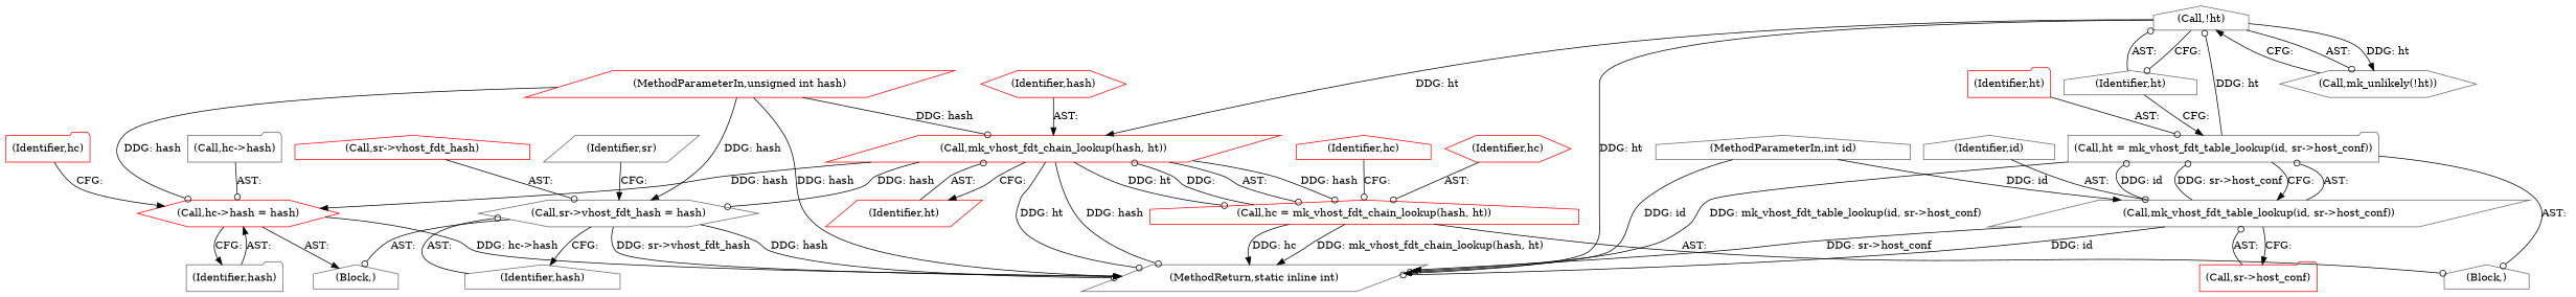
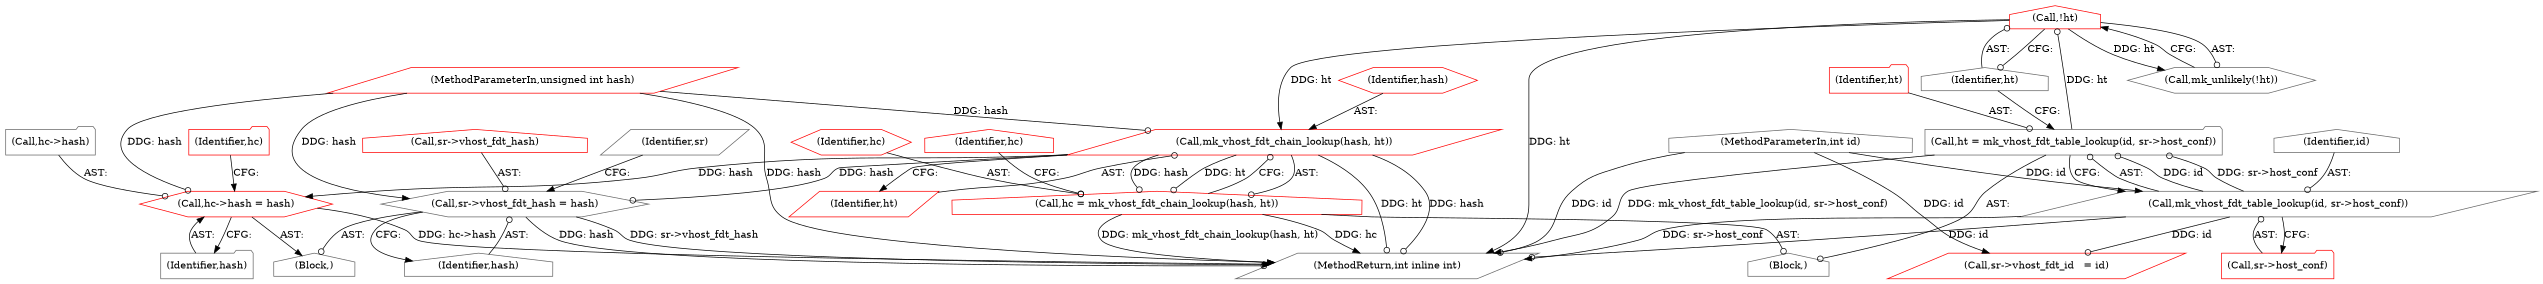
  digraph {
    node [color=red shape=house]
    edge [arrowhead=odot]
    n1 [label="(Call,mk_vhost_fdt_chain_lookup(hash, ht))" shape=parallelogram]
    n2 [label="(Call,hc = mk_vhost_fdt_chain_lookup(hash, ht))"]
    n3 [label="(Call,hc->hash = hash)" shape=hexagon]
    n4 [color=gray40 label="(Call,sr->vhost_fdt_hash = hash)" shape=hexagon]
    n5 [label="(Identifier,ht)" shape=parallelogram]
-   n6 [color=gray40 label="(MethodReturn,static inline int)" shape=parallelogram]
+   n6 [color=gray40 label="(MethodReturn,int inline int)" shape=parallelogram]
    n7 [color=gray40 label="(Block,)"]
    n8 [color=gray40 label="(Identifier,hash)" shape=folder]
    n9 [color=gray40 label="(Block,)"]
    n10 [color=gray40 label="(Identifier,hash)"]
    n11 [label="(MethodParameterIn,unsigned int hash)" shape=parallelogram]
-   n12 [color=gray40 label="(Call,!ht)"]
+   n12 [label="(Call,!ht)"]
    n13 [color=gray40 label="(Call,mk_unlikely(!ht))" shape=hexagon]
    n14 [color=gray40 label="(Identifier,ht)"]
    n15 [color=gray40 label="(Call,ht = mk_vhost_fdt_table_lookup(id, sr->host_conf))" shape=folder]
    n16 [color=gray40 label="(Call,mk_vhost_fdt_table_lookup(id, sr->host_conf))" shape=parallelogram]
    n17 [label="(Call,sr->host_conf)" shape=folder]
+   n18 [label="(Call,sr->vhost_fdt_id   = id)" shape=parallelogram]
    n19 [color=gray40 label="(MethodParameterIn,int id)"]
    n20 [label="(Call,sr->vhost_fdt_hash)"]
    n21 [label="(Identifier,hc)" shape=hexagon]
    n22 [label="(Identifier,hc)"]
    n23 [color=gray40 label="(Identifier,id)"]
    n24 [color=gray40 label="(Call,hc->hash)" shape=folder]
    n25 [label="(Identifier,hc)" shape=folder]
    n26 [label="(Identifier,hash)" shape=hexagon]
    n27 [label="(Identifier,ht)" shape=folder]
    n28 [color=gray40 label="(Identifier,sr)" shape=parallelogram]
    n1 -> n2 [label="AST: "]
    n1 -> n2 [label="DDG: hash"]
    n1 -> n2 [label="DDG: ht"]
    n1 -> n3 [arrowhead=normal label="DDG: hash"]
    n1 -> n4 [label="DDG: hash"]
    n1 -> n5 [arrowhead=normal label="CFG: "]
    n1 -> n6 [label="DDG: ht"]
    n1 -> n6 [label="DDG: hash"]
-   n2 -> n1 [label="DDG: "]
+   n2 -> n1 [label="CFG: "]
    n2 -> n6 [arrowhead=normal label="DDG: mk_vhost_fdt_chain_lookup(hash, ht)"]
    n2 -> n6 [arrowhead=normal label="DDG: hc"]
    n2 -> n7 [label="AST: "]
    n3 -> n6 [arrowhead=normal label="DDG: hc->hash"]
    n3 -> n8 [arrowhead=normal label="CFG: "]
    n3 -> n9 [arrowhead=normal label="AST: "]
    n4 -> n6 [label="DDG: hash"]
    n4 -> n6 [arrowhead=normal label="DDG: sr->vhost_fdt_hash"]
    n4 -> n9 [label="AST: "]
    n4 -> n10 [arrowhead=normal label="CFG: "]
    n5 -> n1 [label="AST: "]
    n8 -> n3 [arrowhead=normal label="AST: "]
    n10 -> n4 [label="AST: "]
    n11 -> n1 [label="DDG: hash"]
    n11 -> n3 [label="DDG: hash"]
    n11 -> n4 [arrowhead=normal label="DDG: hash"]
    n11 -> n6 [arrowhead=normal label="DDG: hash"]
    n12 -> n1 [arrowhead=normal label="DDG: ht"]
    n12 -> n6 [arrowhead=normal label="DDG: ht"]
    n12 -> n13 [label="AST: "]
    n12 -> n13 [arrowhead=normal label="DDG: ht"]
    n12 -> n14 [label="CFG: "]
    n13 -> n12 [arrowhead=normal label="CFG: "]
    n14 -> n12 [label="AST: "]
    n14 -> n15 [arrowhead=normal label="CFG: "]
    n15 -> n6 [arrowhead=normal label="DDG: mk_vhost_fdt_table_lookup(id, sr->host_conf)"]
    n15 -> n7 [label="AST: "]
    n15 -> n12 [label="DDG: ht"]
    n15 -> n16 [arrowhead=normal label="CFG: "]
    n16 -> n6 [label="DDG: id"]
    n16 -> n6 [arrowhead=normal label="DDG: sr->host_conf"]
    n16 -> n15 [label="AST: "]
    n16 -> n15 [label="DDG: id"]
    n16 -> n15 [label="DDG: sr->host_conf"]
    n16 -> n17 [arrowhead=normal label="CFG: "]
+   n16 -> n18 [label="DDG: id"]
    n17 -> n16 [label="AST: "]
    n19 -> n6 [label="DDG: id"]
    n19 -> n16 [arrowhead=normal label="DDG: id"]
+   n19 -> n18 [arrowhead=normal label="DDG: id"]
    n20 -> n4 [label="AST: "]
    n21 -> n2 [label="AST: "]
    n22 -> n2 [label="CFG: "]
    n23 -> n16 [label="AST: "]
    n24 -> n3 [label="AST: "]
    n25 -> n3 [arrowhead=normal label="CFG: "]
    n26 -> n1 [arrowhead=normal label="AST: "]
    n27 -> n15 [label="AST: "]
    n28 -> n4 [arrowhead=normal label="CFG: "]
  }
